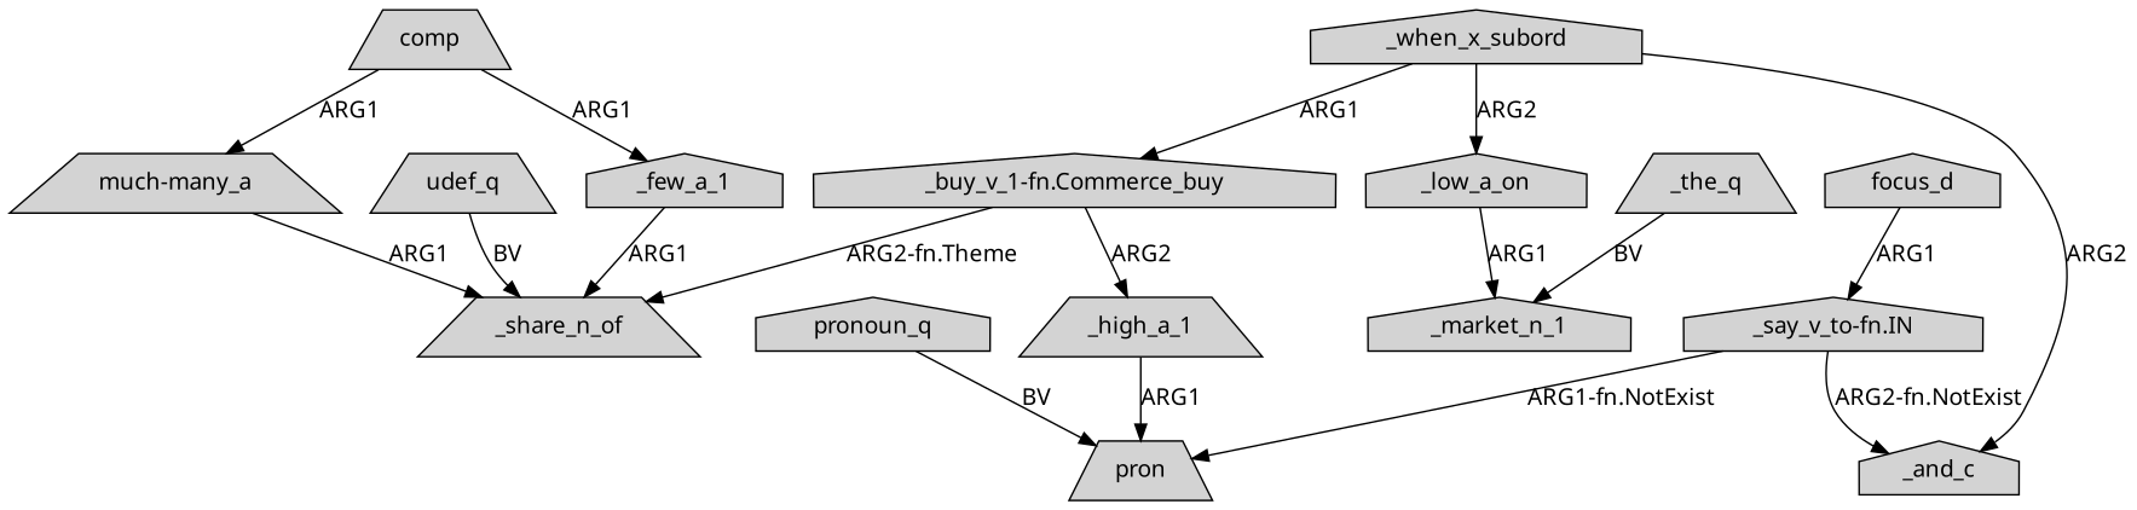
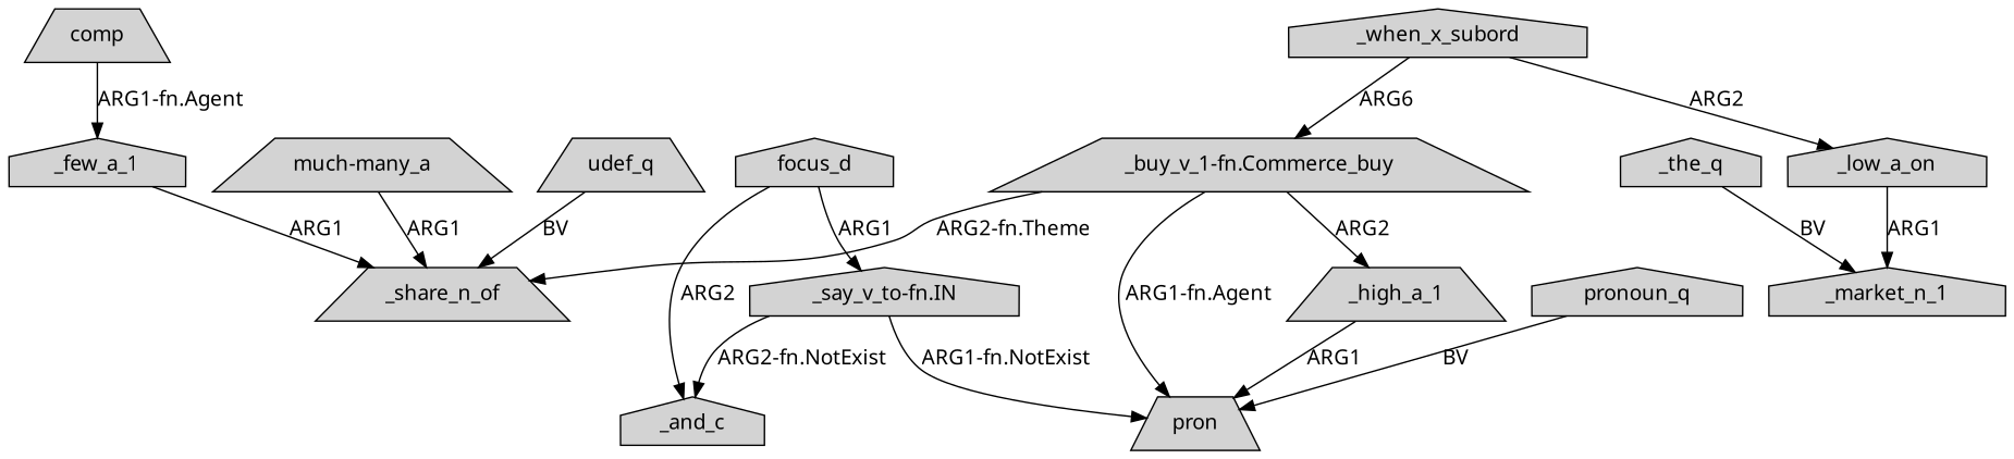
  digraph {
    fontname="Noto Sans"
    node [fontname="Noto Sans" shape=house style=filled]
    edge [fontname="Noto Sans"]
    _few_a_1
    comp [shape=trapezium]
    "much-many_a" [shape=trapezium]
    _share_n_of [shape=trapezium]
    "_say_v_to-fn.IN"
    pron [shape=trapezium]
    _and_c
-   "_buy_v_1-fn.Commerce_buy"
+   "_buy_v_1-fn.Commerce_buy" [shape=trapezium]
    _high_a_1 [shape=trapezium]
    _low_a_on
    _market_n_1
-   _the_q [shape=trapezium]
+   _the_q
    _when_x_subord
    focus_d
    udef_q [shape=trapezium]
    pronoun_q
    _few_a_1 -> _share_n_of [label=ARG1]
-   comp -> _few_a_1 [label=ARG1]
-   comp -> "much-many_a" [label=ARG1]
+   comp -> _few_a_1 [label="ARG1-fn.Agent"]
    "much-many_a" -> _share_n_of [label=ARG1]
    "_say_v_to-fn.IN" -> pron [label="ARG1-fn.NotExist"]
    "_say_v_to-fn.IN" -> _and_c [label="ARG2-fn.NotExist"]
    "_buy_v_1-fn.Commerce_buy" -> _share_n_of [label="ARG2-fn.Theme"]
+   "_buy_v_1-fn.Commerce_buy" -> pron [label="ARG1-fn.Agent"]
    "_buy_v_1-fn.Commerce_buy" -> _high_a_1 [label=ARG2]
    _high_a_1 -> pron [label=ARG1]
    _low_a_on -> _market_n_1 [label=ARG1]
    _the_q -> _market_n_1 [label=BV]
-   _when_x_subord -> "_buy_v_1-fn.Commerce_buy" [label=ARG1]
+   _when_x_subord -> "_buy_v_1-fn.Commerce_buy" [label=ARG6]
    _when_x_subord -> _low_a_on [label=ARG2]
    focus_d -> "_say_v_to-fn.IN" [label=ARG1]
-   _when_x_subord -> _and_c [label=ARG2]
+   focus_d -> _and_c [label=ARG2]
    udef_q -> _share_n_of [label=BV]
    pronoun_q -> pron [label=BV]
  }
